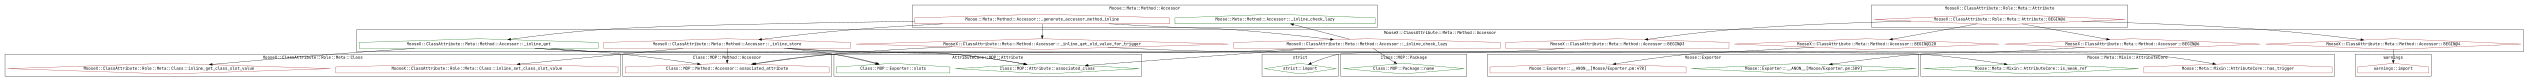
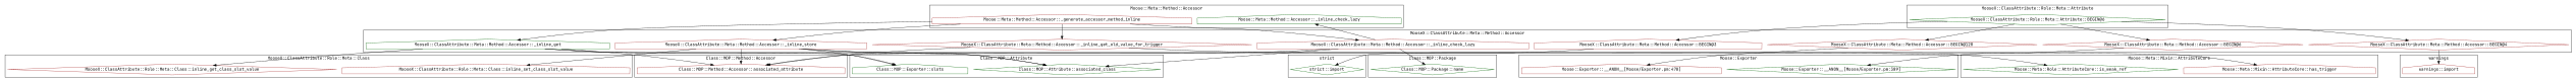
  digraph {
    fontname="JetBrains Mono"
    node [color=brown fontname="JetBrains Mono" shape=house]
    edge [fontname="JetBrains Mono"]
    "warnings::import"
    "MooseX::ClassAttribute::Role::Meta::Class::inline_get_class_slot_value" [shape=diamond]
    "MooseX::ClassAttribute::Role::Meta::Class::inline_set_class_slot_value"
    "Moose::Exporter::__ANON__[Moose/Exporter.pm:389]" [color=darkgreen shape=diamond]
    "Moose::Exporter::__ANON__[Moose/Exporter.pm:478]"
    "MooseX::ClassAttribute::Meta::Method::Accessor::_inline_get" [color=darkgreen]
    "MooseX::ClassAttribute::Meta::Method::Accessor::BEGIN@3"
    "MooseX::ClassAttribute::Meta::Method::Accessor::_inline_check_lazy"
    "MooseX::ClassAttribute::Meta::Method::Accessor::BEGIN@120" [shape=diamond]
    "MooseX::ClassAttribute::Meta::Method::Accessor::_inline_store"
    "MooseX::ClassAttribute::Meta::Method::Accessor::_inline_get_old_value_for_trigger" [shape=diamond]
    "MooseX::ClassAttribute::Meta::Method::Accessor::BEGIN@4" [shape=diamond]
    "MooseX::ClassAttribute::Meta::Method::Accessor::BEGIN@6" [shape=diamond]
    "Moose::Meta::Mixin::AttributeCore::has_trigger"
-   "Moose::Meta::Mixin::AttributeCore::is_weak_ref" [color=darkgreen shape=diamond]
+   "Moose::Meta::Mixin::AttributeCore::is_weak_ref" [color=darkgreen shape=diamond label="Moose::Meta::Role::AttributeCore::is_weak_ref"]
    "Class::MOP::Method::Accessor::associated_attribute"
    "strict::import" [color=darkgreen shape=diamond]
    n18 [color=darkgreen label="Class::MOP::Exporter::slots"]
    "Class::MOP::Attribute::associated_class" [color=darkgreen shape=diamond]
    "Class::MOP::Package::name" [color=darkgreen shape=diamond]
    "Moose::Meta::Method::Accessor::_generate_accessor_method_inline"
    "Moose::Meta::Method::Accessor::_inline_check_lazy" [color=darkgreen]
-   "MooseX::ClassAttribute::Role::Meta::Attribute::BEGIN@6" [shape=diamond]
+   "MooseX::ClassAttribute::Role::Meta::Attribute::BEGIN@6" [color=darkgreen shape=diamond]
    subgraph cluster_1 {
      label=warnings
      "warnings::import"
    }
    subgraph cluster_2 {
      label="MooseX::ClassAttribute::Role::Meta::Class"
      "MooseX::ClassAttribute::Role::Meta::Class::inline_get_class_slot_value"
      "MooseX::ClassAttribute::Role::Meta::Class::inline_set_class_slot_value"
    }
    subgraph cluster_3 {
      label="Moose::Exporter"
      "Moose::Exporter::__ANON__[Moose/Exporter.pm:389]"
      "Moose::Exporter::__ANON__[Moose/Exporter.pm:478]"
    }
    subgraph cluster_4 {
      label="MooseX::ClassAttribute::Meta::Method::Accessor"
      "MooseX::ClassAttribute::Meta::Method::Accessor::_inline_get"
      "MooseX::ClassAttribute::Meta::Method::Accessor::BEGIN@3"
      "MooseX::ClassAttribute::Meta::Method::Accessor::_inline_check_lazy"
      "MooseX::ClassAttribute::Meta::Method::Accessor::BEGIN@120"
      "MooseX::ClassAttribute::Meta::Method::Accessor::_inline_store"
      "MooseX::ClassAttribute::Meta::Method::Accessor::_inline_get_old_value_for_trigger"
      "MooseX::ClassAttribute::Meta::Method::Accessor::BEGIN@4"
      "MooseX::ClassAttribute::Meta::Method::Accessor::BEGIN@6"
    }
    subgraph cluster_5 {
      label="Moose::Meta::Mixin::AttributeCore"
      "Moose::Meta::Mixin::AttributeCore::has_trigger"
      "Moose::Meta::Mixin::AttributeCore::is_weak_ref"
    }
    subgraph cluster_6 {
      label="Class::MOP::Method::Accessor"
      "Class::MOP::Method::Accessor::associated_attribute"
    }
    subgraph cluster_7 {
      label="strict"
      "strict::import"
    }
    subgraph cluster_8 {
-     label="AttributeCore::MOP::Attribute"
+     label="Class::MOP::Attribute"
      n18
      "Class::MOP::Attribute::associated_class"
    }
    subgraph cluster_9 {
      label="Class::MOP::Package"
      "Class::MOP::Package::name"
    }
    subgraph cluster_10 {
      label="Moose::Meta::Method::Accessor"
      "Moose::Meta::Method::Accessor::_generate_accessor_method_inline"
      "Moose::Meta::Method::Accessor::_inline_check_lazy"
    }
    subgraph cluster_11 {
      label="MooseX::ClassAttribute::Role::Meta::Attribute"
      "MooseX::ClassAttribute::Role::Meta::Attribute::BEGIN@6"
    }
    "MooseX::ClassAttribute::Meta::Method::Accessor::_inline_get" -> "MooseX::ClassAttribute::Role::Meta::Class::inline_get_class_slot_value"
    "MooseX::ClassAttribute::Meta::Method::Accessor::_inline_get" -> "Class::MOP::Method::Accessor::associated_attribute"
    "MooseX::ClassAttribute::Meta::Method::Accessor::_inline_get" -> n18
    "MooseX::ClassAttribute::Meta::Method::Accessor::_inline_get" -> "Class::MOP::Attribute::associated_class"
    "MooseX::ClassAttribute::Meta::Method::Accessor::BEGIN@3" -> "strict::import"
    "MooseX::ClassAttribute::Meta::Method::Accessor::_inline_check_lazy" -> "Class::MOP::Method::Accessor::associated_attribute"
    "MooseX::ClassAttribute::Meta::Method::Accessor::_inline_check_lazy" -> "Class::MOP::Attribute::associated_class"
    "MooseX::ClassAttribute::Meta::Method::Accessor::_inline_check_lazy" -> "Class::MOP::Package::name"
    "MooseX::ClassAttribute::Meta::Method::Accessor::_inline_check_lazy" -> "Moose::Meta::Method::Accessor::_inline_check_lazy"
    "MooseX::ClassAttribute::Meta::Method::Accessor::BEGIN@120" -> "Moose::Exporter::__ANON__[Moose/Exporter.pm:478]"
    "MooseX::ClassAttribute::Meta::Method::Accessor::_inline_store" -> "MooseX::ClassAttribute::Role::Meta::Class::inline_set_class_slot_value"
    "MooseX::ClassAttribute::Meta::Method::Accessor::_inline_store" -> "Moose::Meta::Mixin::AttributeCore::is_weak_ref"
    "MooseX::ClassAttribute::Meta::Method::Accessor::_inline_store" -> "Class::MOP::Method::Accessor::associated_attribute"
    "MooseX::ClassAttribute::Meta::Method::Accessor::_inline_store" -> n18
    "MooseX::ClassAttribute::Meta::Method::Accessor::_inline_store" -> "Class::MOP::Attribute::associated_class"
    "MooseX::ClassAttribute::Meta::Method::Accessor::_inline_get_old_value_for_trigger" -> "Moose::Meta::Mixin::AttributeCore::has_trigger"
    "MooseX::ClassAttribute::Meta::Method::Accessor::_inline_get_old_value_for_trigger" -> "Class::MOP::Method::Accessor::associated_attribute"
    "MooseX::ClassAttribute::Meta::Method::Accessor::BEGIN@4" -> "warnings::import"
    "MooseX::ClassAttribute::Meta::Method::Accessor::BEGIN@6" -> "Moose::Exporter::__ANON__[Moose/Exporter.pm:389]"
    "Moose::Meta::Method::Accessor::_generate_accessor_method_inline" -> "MooseX::ClassAttribute::Meta::Method::Accessor::_inline_get"
    "Moose::Meta::Method::Accessor::_generate_accessor_method_inline" -> "MooseX::ClassAttribute::Meta::Method::Accessor::_inline_check_lazy"
    "Moose::Meta::Method::Accessor::_generate_accessor_method_inline" -> "MooseX::ClassAttribute::Meta::Method::Accessor::_inline_store"
    "Moose::Meta::Method::Accessor::_generate_accessor_method_inline" -> "MooseX::ClassAttribute::Meta::Method::Accessor::_inline_get_old_value_for_trigger"
    "MooseX::ClassAttribute::Role::Meta::Attribute::BEGIN@6" -> "MooseX::ClassAttribute::Meta::Method::Accessor::BEGIN@3"
    "MooseX::ClassAttribute::Role::Meta::Attribute::BEGIN@6" -> "MooseX::ClassAttribute::Meta::Method::Accessor::BEGIN@120"
    "MooseX::ClassAttribute::Role::Meta::Attribute::BEGIN@6" -> "MooseX::ClassAttribute::Meta::Method::Accessor::BEGIN@4"
    "MooseX::ClassAttribute::Role::Meta::Attribute::BEGIN@6" -> "MooseX::ClassAttribute::Meta::Method::Accessor::BEGIN@6"
  }
